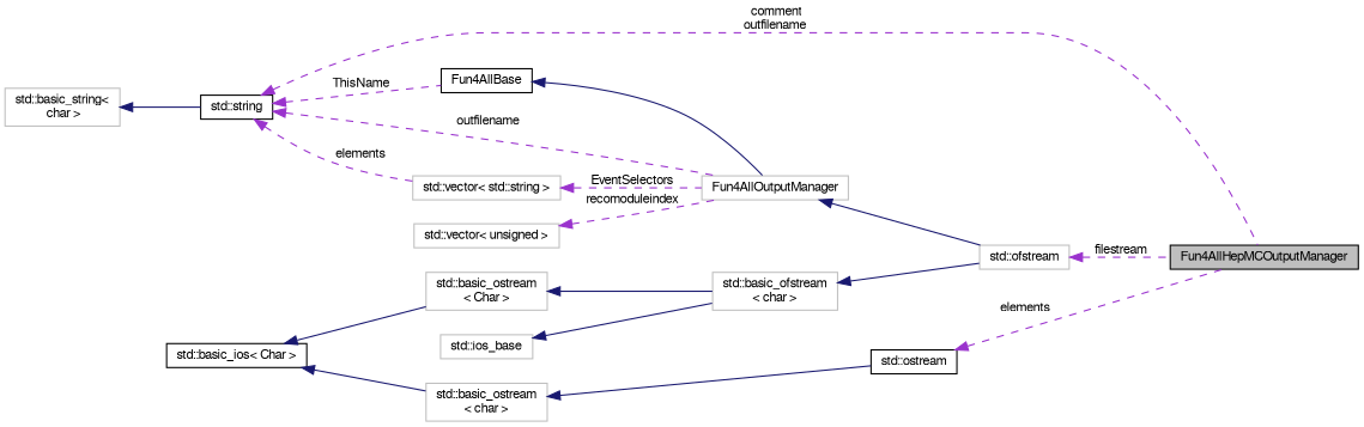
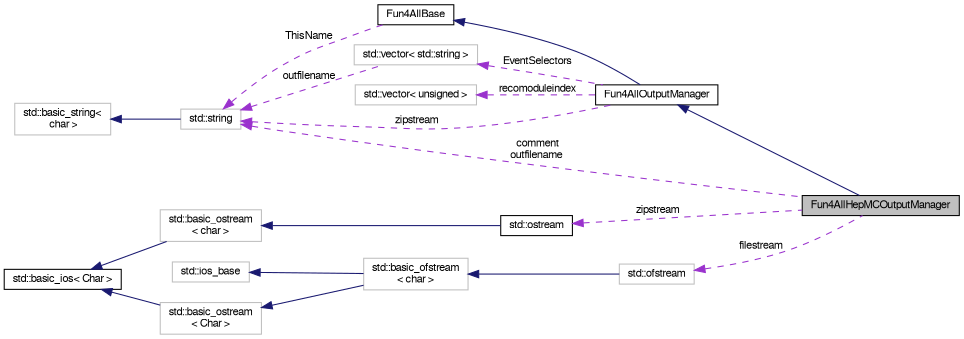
  digraph {
    rankdir=LR
    node [color=grey75 fontname=FreeSans fontsize=10 shape=record]
    edge [color=midnightblue dir=back fontname=FreeSans fontsize=10 labelfontname=FreeSans labelfontsize=10 style=solid]
    n1 [color=black fillcolor=grey75 fontcolor=black height=0.2 label=Fun4AllHepMCOutputManager style=filled width=0.4]
-   n2 [height=0.2 label=Fun4AllOutputManager width=0.4]
+   n2 [color=black height=0.2 label=Fun4AllOutputManager width=0.4]
    n3 [color=black height=0.2 label=Fun4AllBase width=0.4]
-   n4 [color=black height=0.2 label="std::string" width=0.4]
+   n4 [height=0.2 label="std::string" width=0.4]
    n5 [height=0.2 label="std::vector\< std::string \>" width=0.4]
    n6 [height=0.2 label="std::basic_string\<\l char \>" width=0.4]
    n7 [height=0.2 label="std::vector\< unsigned \>" width=0.4]
    n8 [height=0.2 label="std::ofstream" width=0.4]
    n9 [height=0.2 label="std::basic_ofstream\l\< char \>" width=0.4]
    n10 [height=0.2 label="std::basic_ostream\l\< Char \>" width=0.4]
    n11 [color=black height=0.2 label="std::basic_ios\< Char \>" width=0.4]
    n12 [height=0.2 label="std::basic_ostream\l\< char \>" width=0.4]
    n13 [color=black height=0.2 label="std::ostream" width=0.4]
    n14 [height=0.2 label="std::ios_base" width=0.4]
-   n2 -> n8
+   n2 -> n1
    n3 -> n2
    n4 -> n1 [color=darkorchid3 label=" comment\noutfilename" style=dashed]
-   n4 -> n2 [color=darkorchid3 label=" outfilename" style=dashed]
+   n4 -> n2 [color=darkorchid3 label=" zipstream" style=dashed]
    n4 -> n3 [color=darkorchid3 label=" ThisName" style=dashed]
-   n4 -> n5 [color=darkorchid3 label=" elements" style=dashed]
+   n4 -> n5 [color=darkorchid3 label=" outfilename" style=dashed]
    n5 -> n2 [color=darkorchid3 label=" EventSelectors" style=dashed]
    n6 -> n4
    n7 -> n2 [color=darkorchid3 label=" recomoduleindex" style=dashed]
    n8 -> n1 [color=darkorchid3 label=" filestream" style=dashed]
    n9 -> n8
    n10 -> n9
    n11 -> n10
    n11 -> n12
    n12 -> n13
-   n13 -> n1 [color=darkorchid3 label=" elements" style=dashed]
+   n13 -> n1 [color=darkorchid3 label=" zipstream" style=dashed]
    n14 -> n9
  }
